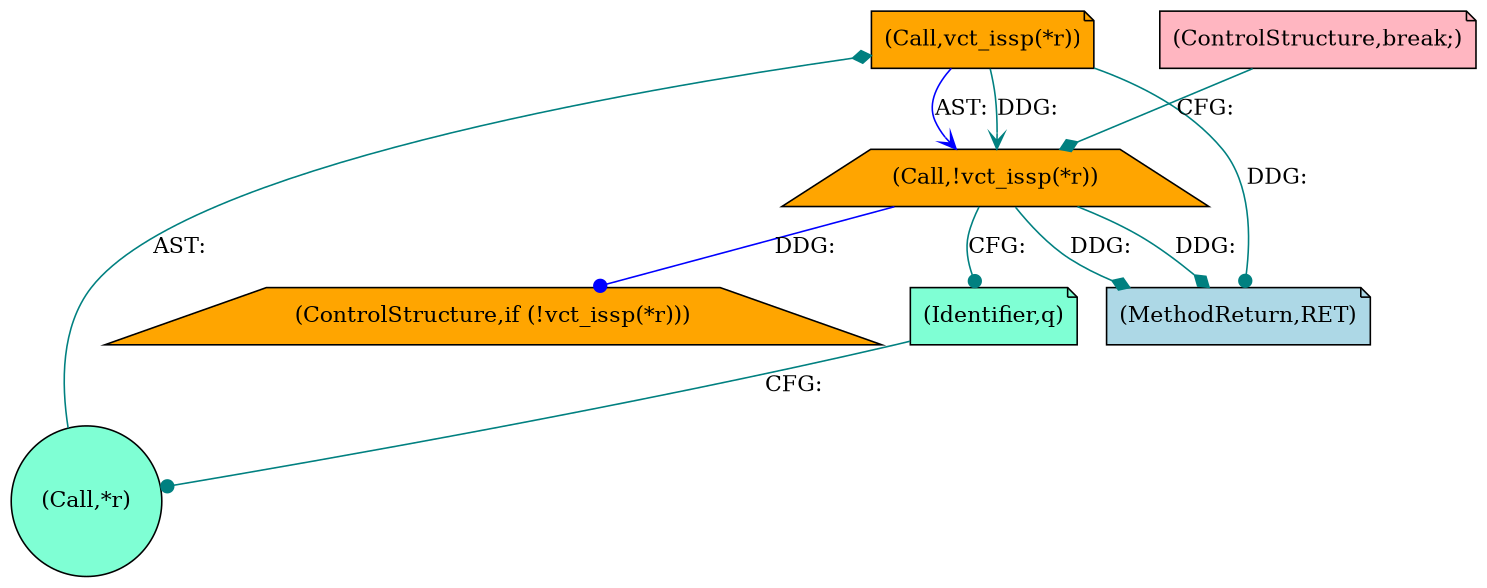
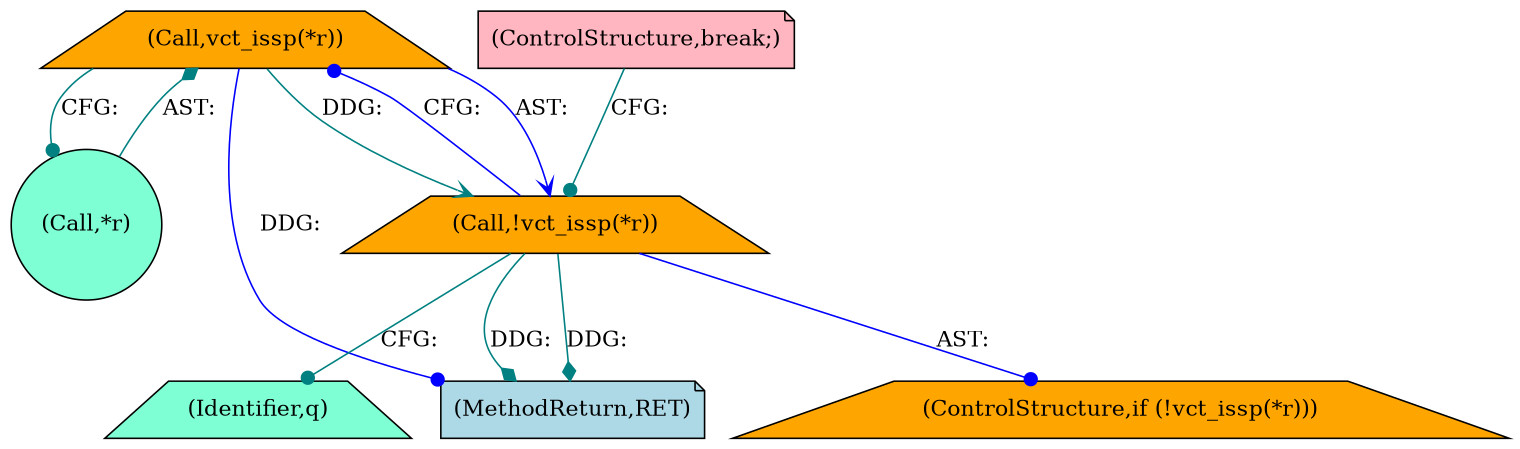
  digraph {
    node [fillcolor=orange shape=note style=filled]
    edge [arrowhead=dot color=teal]
-   n1 [label="(Call,vct_issp(*r))"]
+   n1 [label="(Call,vct_issp(*r))" shape=trapezium]
    n2 [label="(Call,!vct_issp(*r))" shape=trapezium]
    n3 [fillcolor=aquamarine label="(Call,*r)" shape=circle]
    n4 [fillcolor=lightblue label="(MethodReturn,RET)"]
    n5 [label="(ControlStructure,if (!vct_issp(*r)))" shape=trapezium]
-   n6 [fillcolor=aquamarine label="(Identifier,q)"]
+   n6 [fillcolor=aquamarine label="(Identifier,q)" shape=trapezium]
    n7 [fillcolor=lightpink label="(ControlStructure,break;)"]
    n1 -> n2 [arrowhead=vee color=blue label="AST: "]
    n1 -> n2 [arrowhead=vee label="DDG: "]
-   n6 -> n3 [label="CFG: "]
-   n1 -> n4 [label="DDG: "]
+   n1 -> n3 [label="CFG: "]
+   n1 -> n4 [color=blue label="DDG: "]
+   n2 -> n1 [color=blue label="CFG: "]
    n2 -> n4 [arrowhead=diamond label="DDG: "]
    n2 -> n4 [arrowhead=diamond label="DDG: "]
-   n2 -> n5 [color=blue label="DDG: "]
+   n2 -> n5 [color=blue label="AST: "]
    n2 -> n6 [label="CFG: "]
    n3 -> n1 [arrowhead=diamond label="AST: "]
-   n7 -> n2 [arrowhead=diamond label="CFG: "]
+   n7 -> n2 [label="CFG: "]
  }
